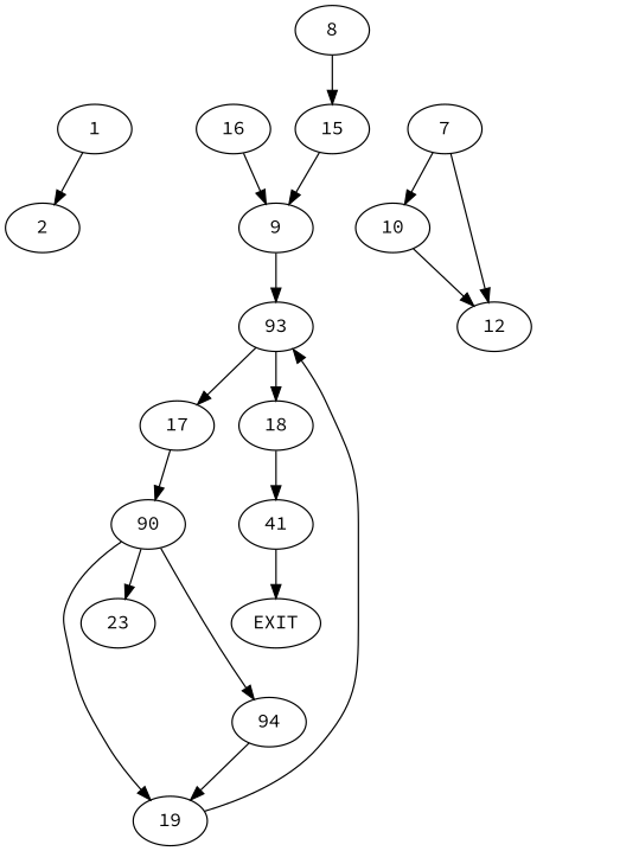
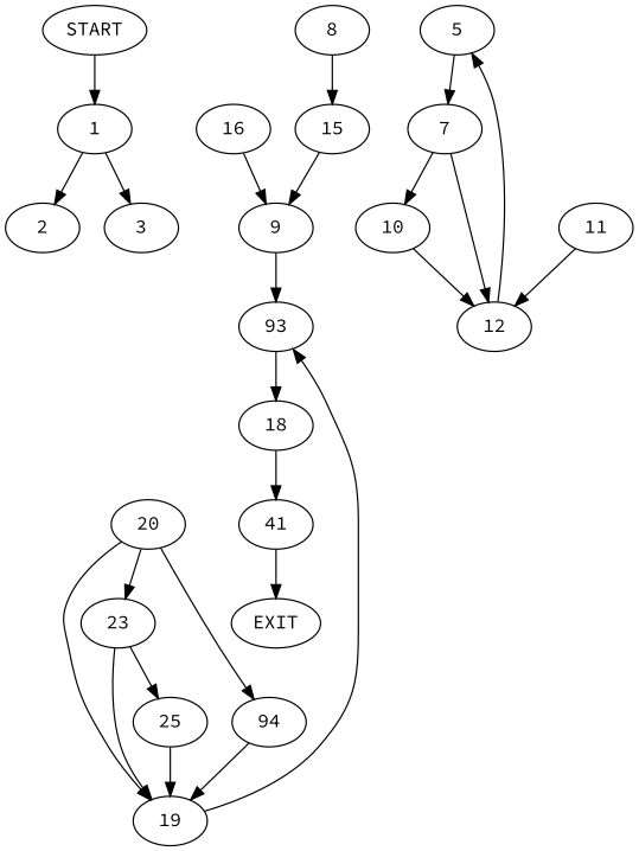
  digraph {
    fontname="Source Code Pro"
    node [fontname="Source Code Pro"]
    edge [fontname="Source Code Pro"]
+   n1 [label=START]
    1
    2
+   3
    16
    9
    n7 [label=EXIT]
+   5
    7
    10
    12
    8
    15
    n14 [label=93]
-   17
+   11
    18
-   20 [label=90]
+   20
    n19 [label=41]
    19
    23
    n22 [label=94]
+   25
+   n1 -> 1
    1 -> 2
+   1 -> 3
    16 -> 9
    9 -> n14
+   5 -> 7
    7 -> 10
    7 -> 12
    10 -> 12
+   12 -> 5
    8 -> 15
    15 -> 9
-   n14 -> 17
    n14 -> 18
-   17 -> 20
+   11 -> 12
    18 -> n19
    20 -> 19
    20 -> 23
    20 -> n22
    n19 -> n7
    19 -> n14
+   23 -> 19
+   23 -> 25
    n22 -> 19
+   25 -> 19
  }
